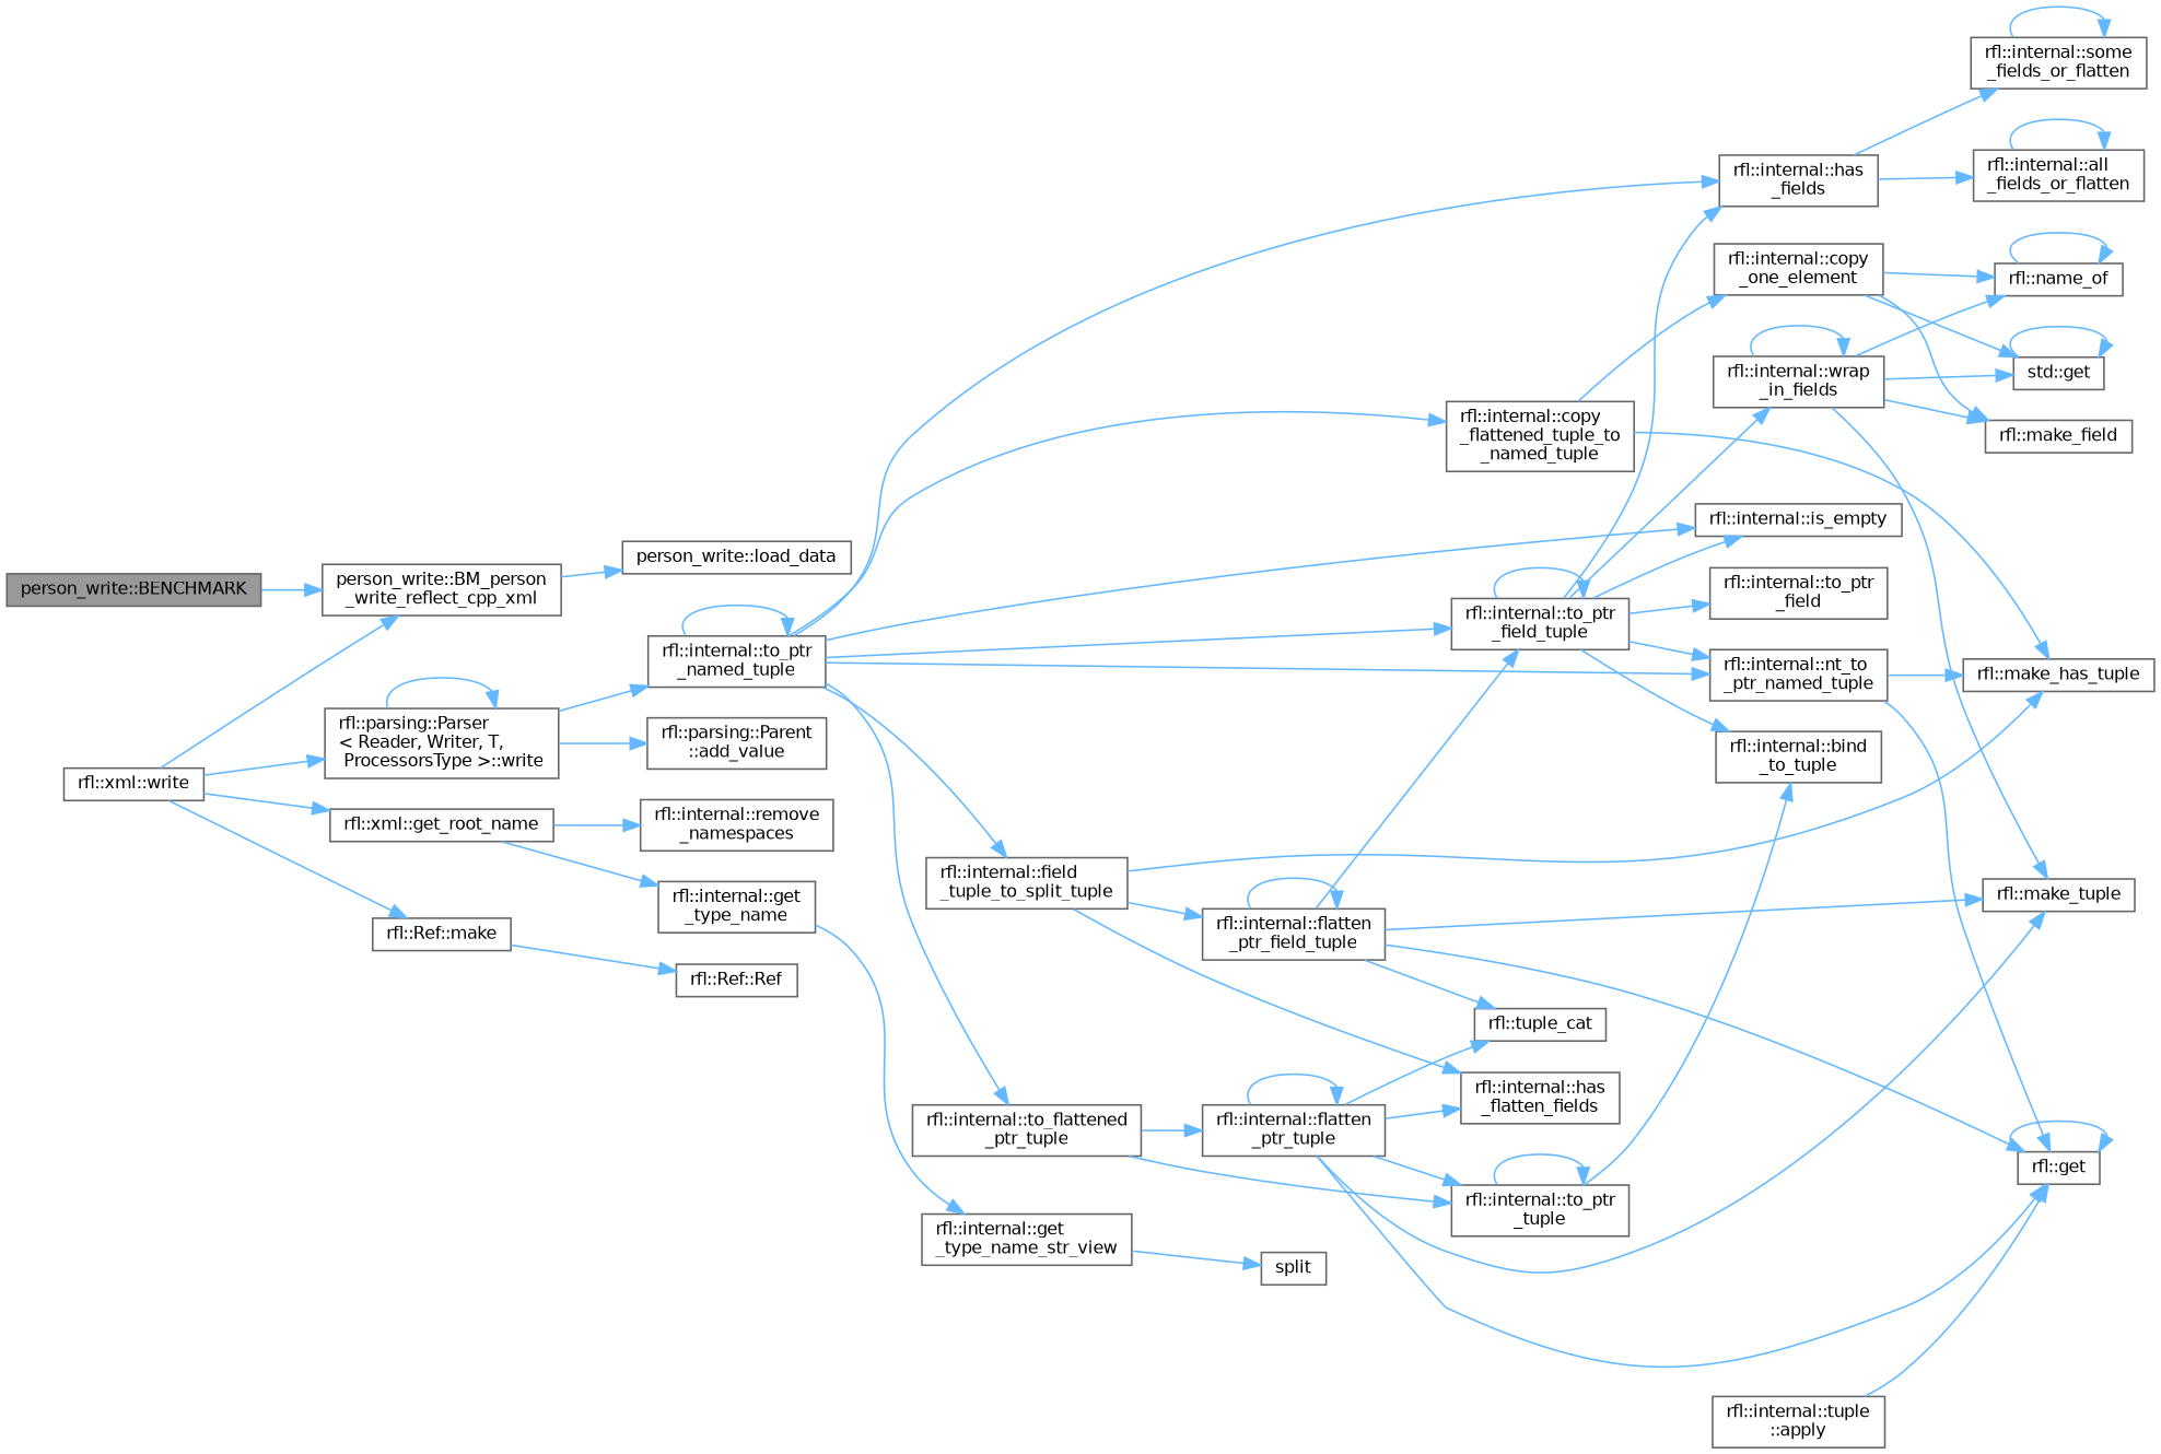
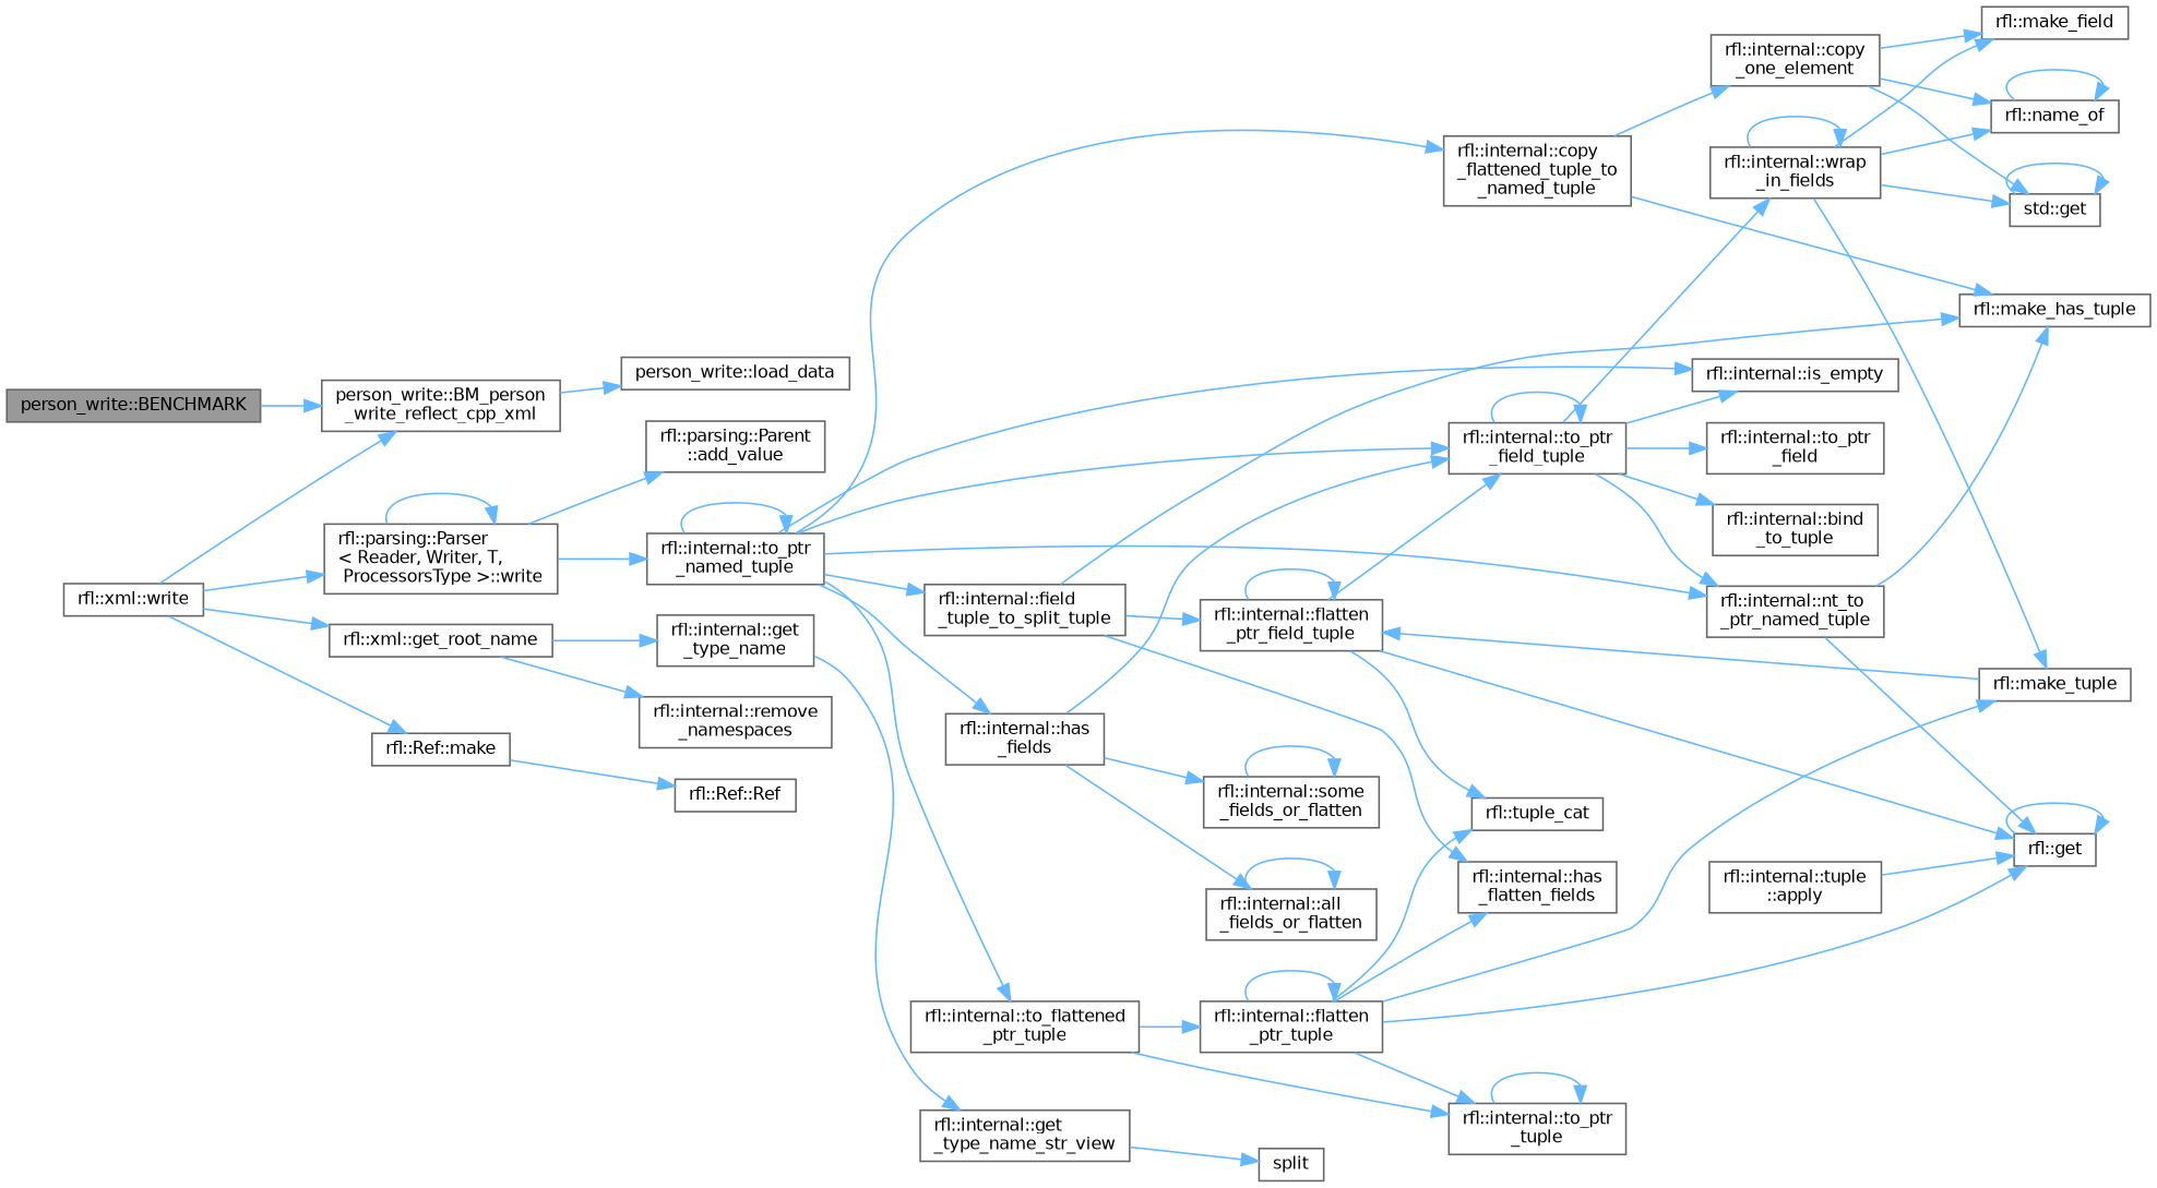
  digraph {
    rankdir=LR
    node [color=grey40 fillcolor=white fontname=Helvetica fontsize=10 shape=box style=filled]
    edge [color=steelblue1 fontname=Helvetica fontsize=10 labelfontname=Helvetica labelfontsize=10 style=solid]
    n1 [color=gray40 fillcolor=grey60 fontcolor=black height=0.2 label="person_write::BENCHMARK" width=0.4]
    n2 [height=0.2 label="person_write::BM_person\l_write_reflect_cpp_xml" width=0.4]
    n3 [height=0.2 label="person_write::load_data" width=0.4]
    n4 [height=0.2 label="rfl::xml::write" width=0.4]
    n5 [height=0.2 label="rfl::xml::get_root_name" width=0.4]
    n6 [height=0.2 label="rfl::Ref::make" width=0.4]
    n7 [height=0.2 label="rfl::parsing::Parser\l\< Reader, Writer, T,\l ProcessorsType \>::write" width=0.4]
    n8 [height=0.2 label="rfl::internal::get\l_type_name" width=0.4]
    n9 [height=0.2 label="rfl::internal::remove\l_namespaces" width=0.4]
    n10 [height=0.2 label="rfl::Ref::Ref" width=0.4]
    n11 [height=0.2 label="rfl::parsing::Parent\l::add_value" width=0.4]
    n12 [height=0.2 label="rfl::internal::to_ptr\l_named_tuple" width=0.4]
    n13 [height=0.2 label="rfl::internal::get\l_type_name_str_view" width=0.4]
    n14 [height=0.2 label=split width=0.4]
    n15 [height=0.2 label="rfl::internal::copy\l_flattened_tuple_to\l_named_tuple" width=0.4]
    n16 [height=0.2 label="rfl::internal::field\l_tuple_to_split_tuple" width=0.4]
    n17 [height=0.2 label="rfl::internal::to_ptr\l_field_tuple" width=0.4]
    n18 [height=0.2 label="rfl::internal::has\l_fields" width=0.4]
    n19 [height=0.2 label="rfl::internal::is_empty" width=0.4]
    n20 [height=0.2 label="rfl::internal::nt_to\l_ptr_named_tuple" width=0.4]
    n21 [height=0.2 label="rfl::internal::to_flattened\l_ptr_tuple" width=0.4]
    n22 [height=0.2 label="rfl::internal::copy\l_one_element" width=0.4]
    n23 [height=0.2 label="rfl::make_has_tuple" width=0.4]
    n24 [height=0.2 label="rfl::internal::flatten\l_ptr_field_tuple" width=0.4]
    n25 [height=0.2 label="rfl::internal::has\l_flatten_fields" width=0.4]
    n26 [height=0.2 label="rfl::internal::bind\l_to_tuple" width=0.4]
    n27 [height=0.2 label="rfl::internal::to_ptr\l_field" width=0.4]
    n28 [height=0.2 label="rfl::internal::wrap\l_in_fields" width=0.4]
    n29 [height=0.2 label="rfl::internal::all\l_fields_or_flatten" width=0.4]
    n30 [height=0.2 label="rfl::internal::some\l_fields_or_flatten" width=0.4]
    n31 [height=0.2 label="rfl::get" width=0.4]
    n32 [height=0.2 label="rfl::internal::flatten\l_ptr_tuple" width=0.4]
    n33 [height=0.2 label="rfl::internal::to_ptr\l_tuple" width=0.4]
    n34 [height=0.2 label="std::get" width=0.4]
    n35 [height=0.2 label="rfl::make_field" width=0.4]
    n36 [height=0.2 label="rfl::name_of" width=0.4]
    n37 [height=0.2 label="rfl::make_tuple" width=0.4]
    n38 [height=0.2 label="rfl::tuple_cat" width=0.4]
    n39 [height=0.2 label="rfl::internal::tuple\l::apply" width=0.4]
    n1 -> n2
    n2 -> n3
    n4 -> n2
    n4 -> n5
    n4 -> n6
    n4 -> n7
    n5 -> n8
    n5 -> n9
    n6 -> n10
    n7 -> n7
    n7 -> n11
    n7 -> n12
    n8 -> n13
    n12 -> n12
    n12 -> n15
    n12 -> n16
    n12 -> n17
    n12 -> n18
    n12 -> n19
    n12 -> n20
    n12 -> n21
    n13 -> n14
    n15 -> n22
    n15 -> n23
    n16 -> n23
    n16 -> n24
    n16 -> n25
    n17 -> n17
-   n17 -> n18
+   n18 -> n17
    n17 -> n19
    n17 -> n20
    n17 -> n26
    n17 -> n27
    n17 -> n28
    n18 -> n29
    n18 -> n30
    n20 -> n23
    n20 -> n31
    n21 -> n32
    n21 -> n33
    n22 -> n34
    n22 -> n35
    n22 -> n36
    n24 -> n17
    n24 -> n24
    n24 -> n31
-   n24 -> n37
+   n37 -> n24
    n24 -> n38
    n28 -> n28
    n28 -> n34
    n28 -> n35
    n28 -> n36
    n28 -> n37
    n29 -> n29
    n30 -> n30
    n31 -> n31
    n32 -> n25
    n32 -> n31
    n32 -> n32
    n32 -> n33
    n32 -> n37
    n32 -> n38
-   n33 -> n26
    n33 -> n33
    n34 -> n34
    n36 -> n36
    n39 -> n31
  }
